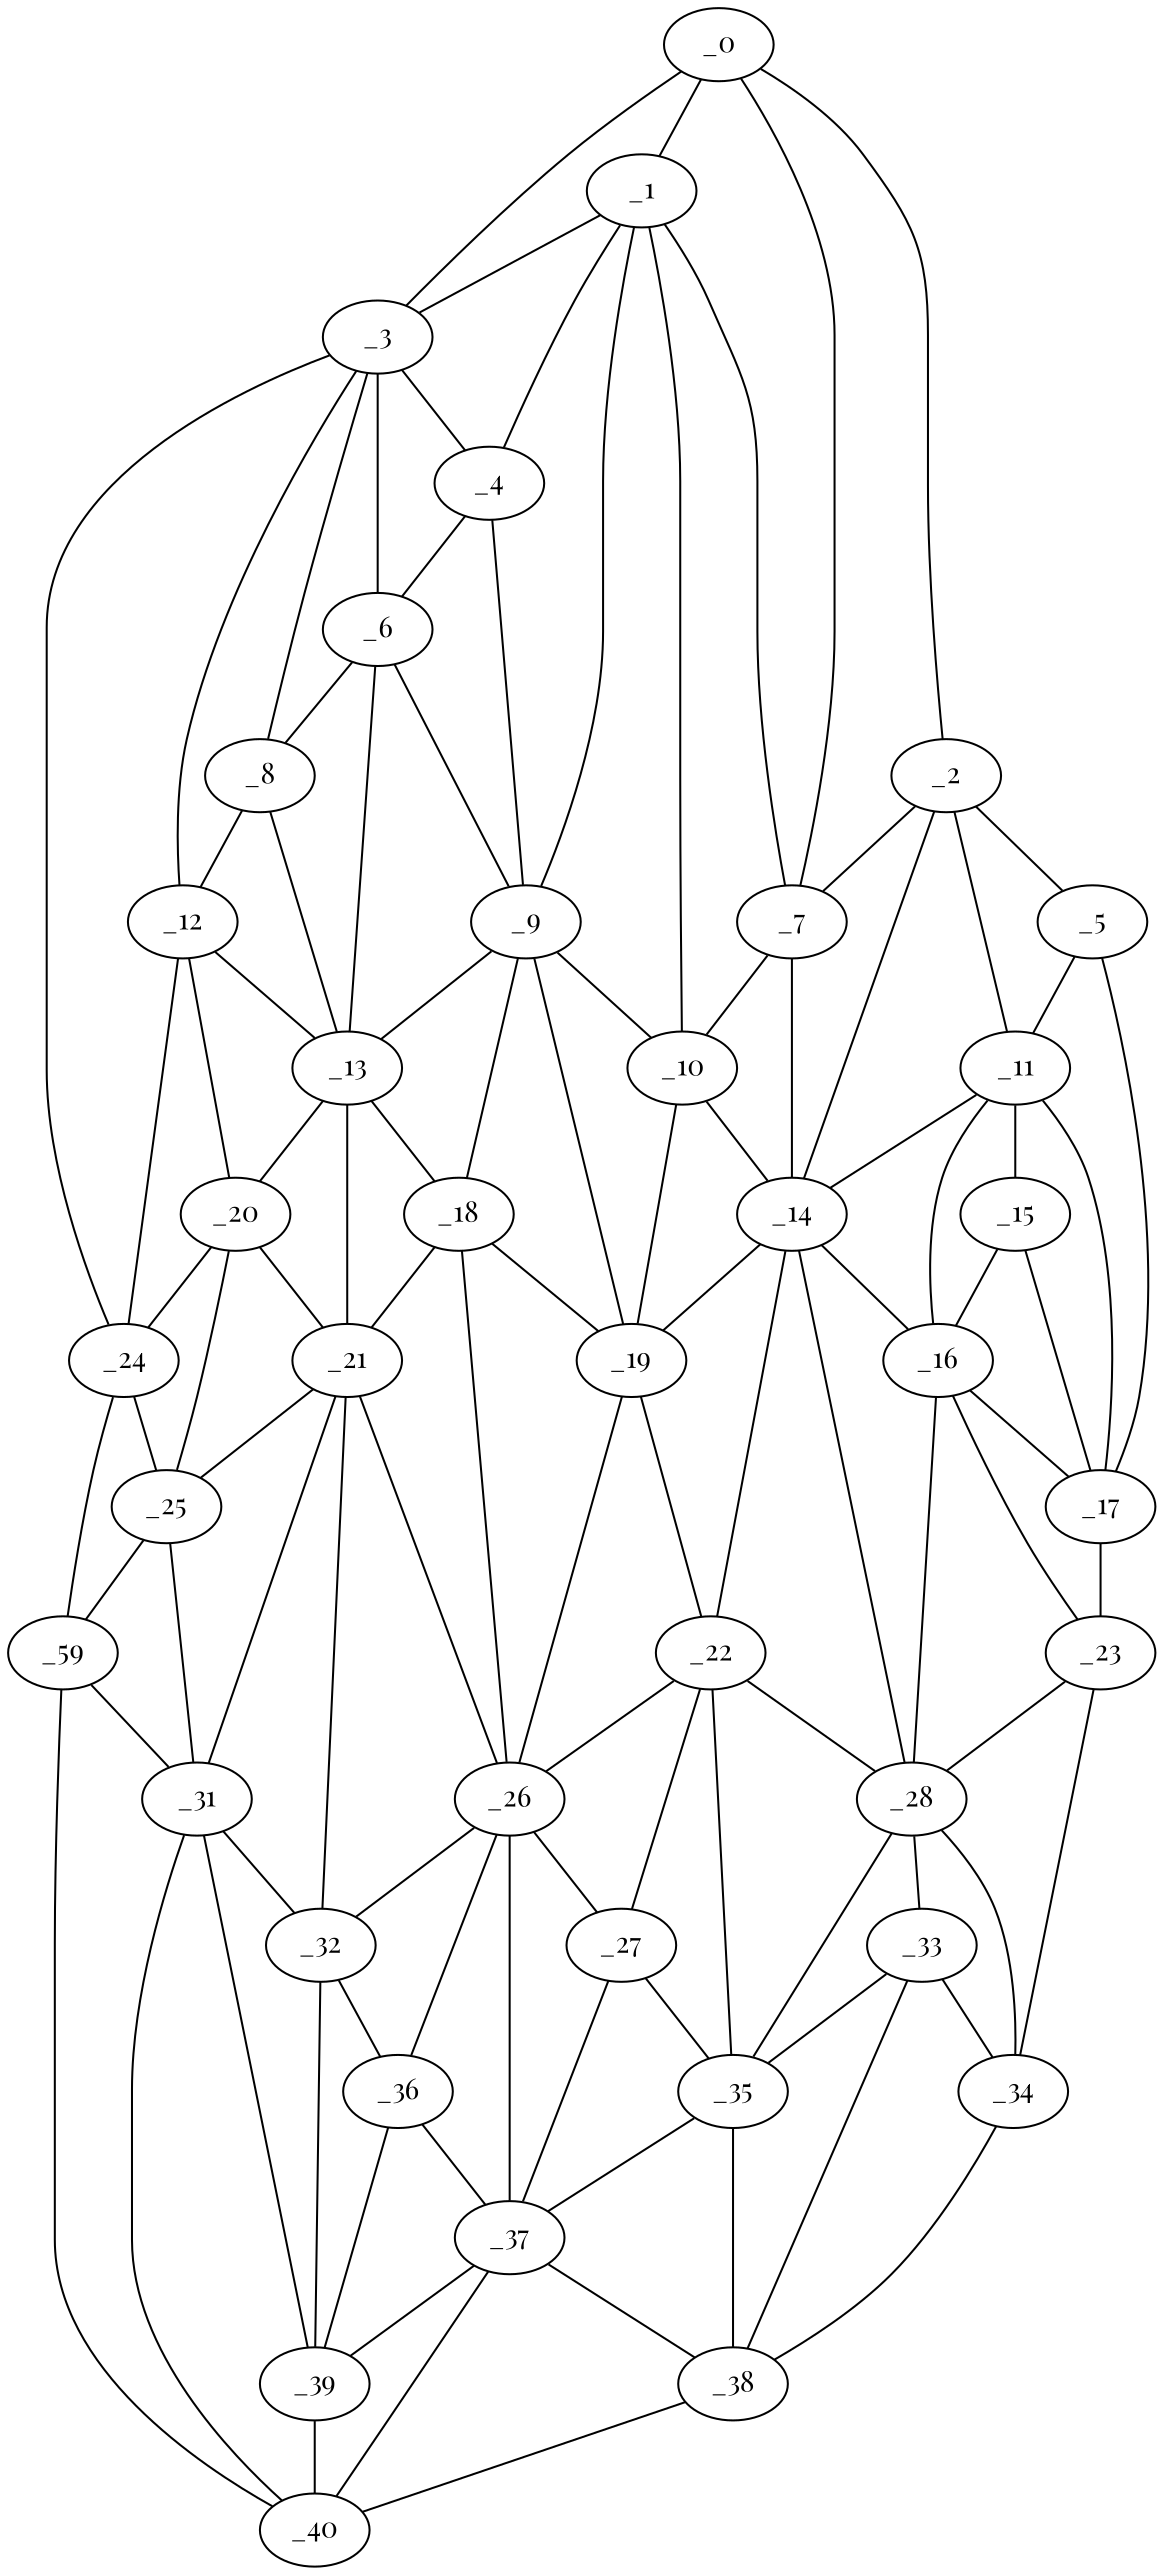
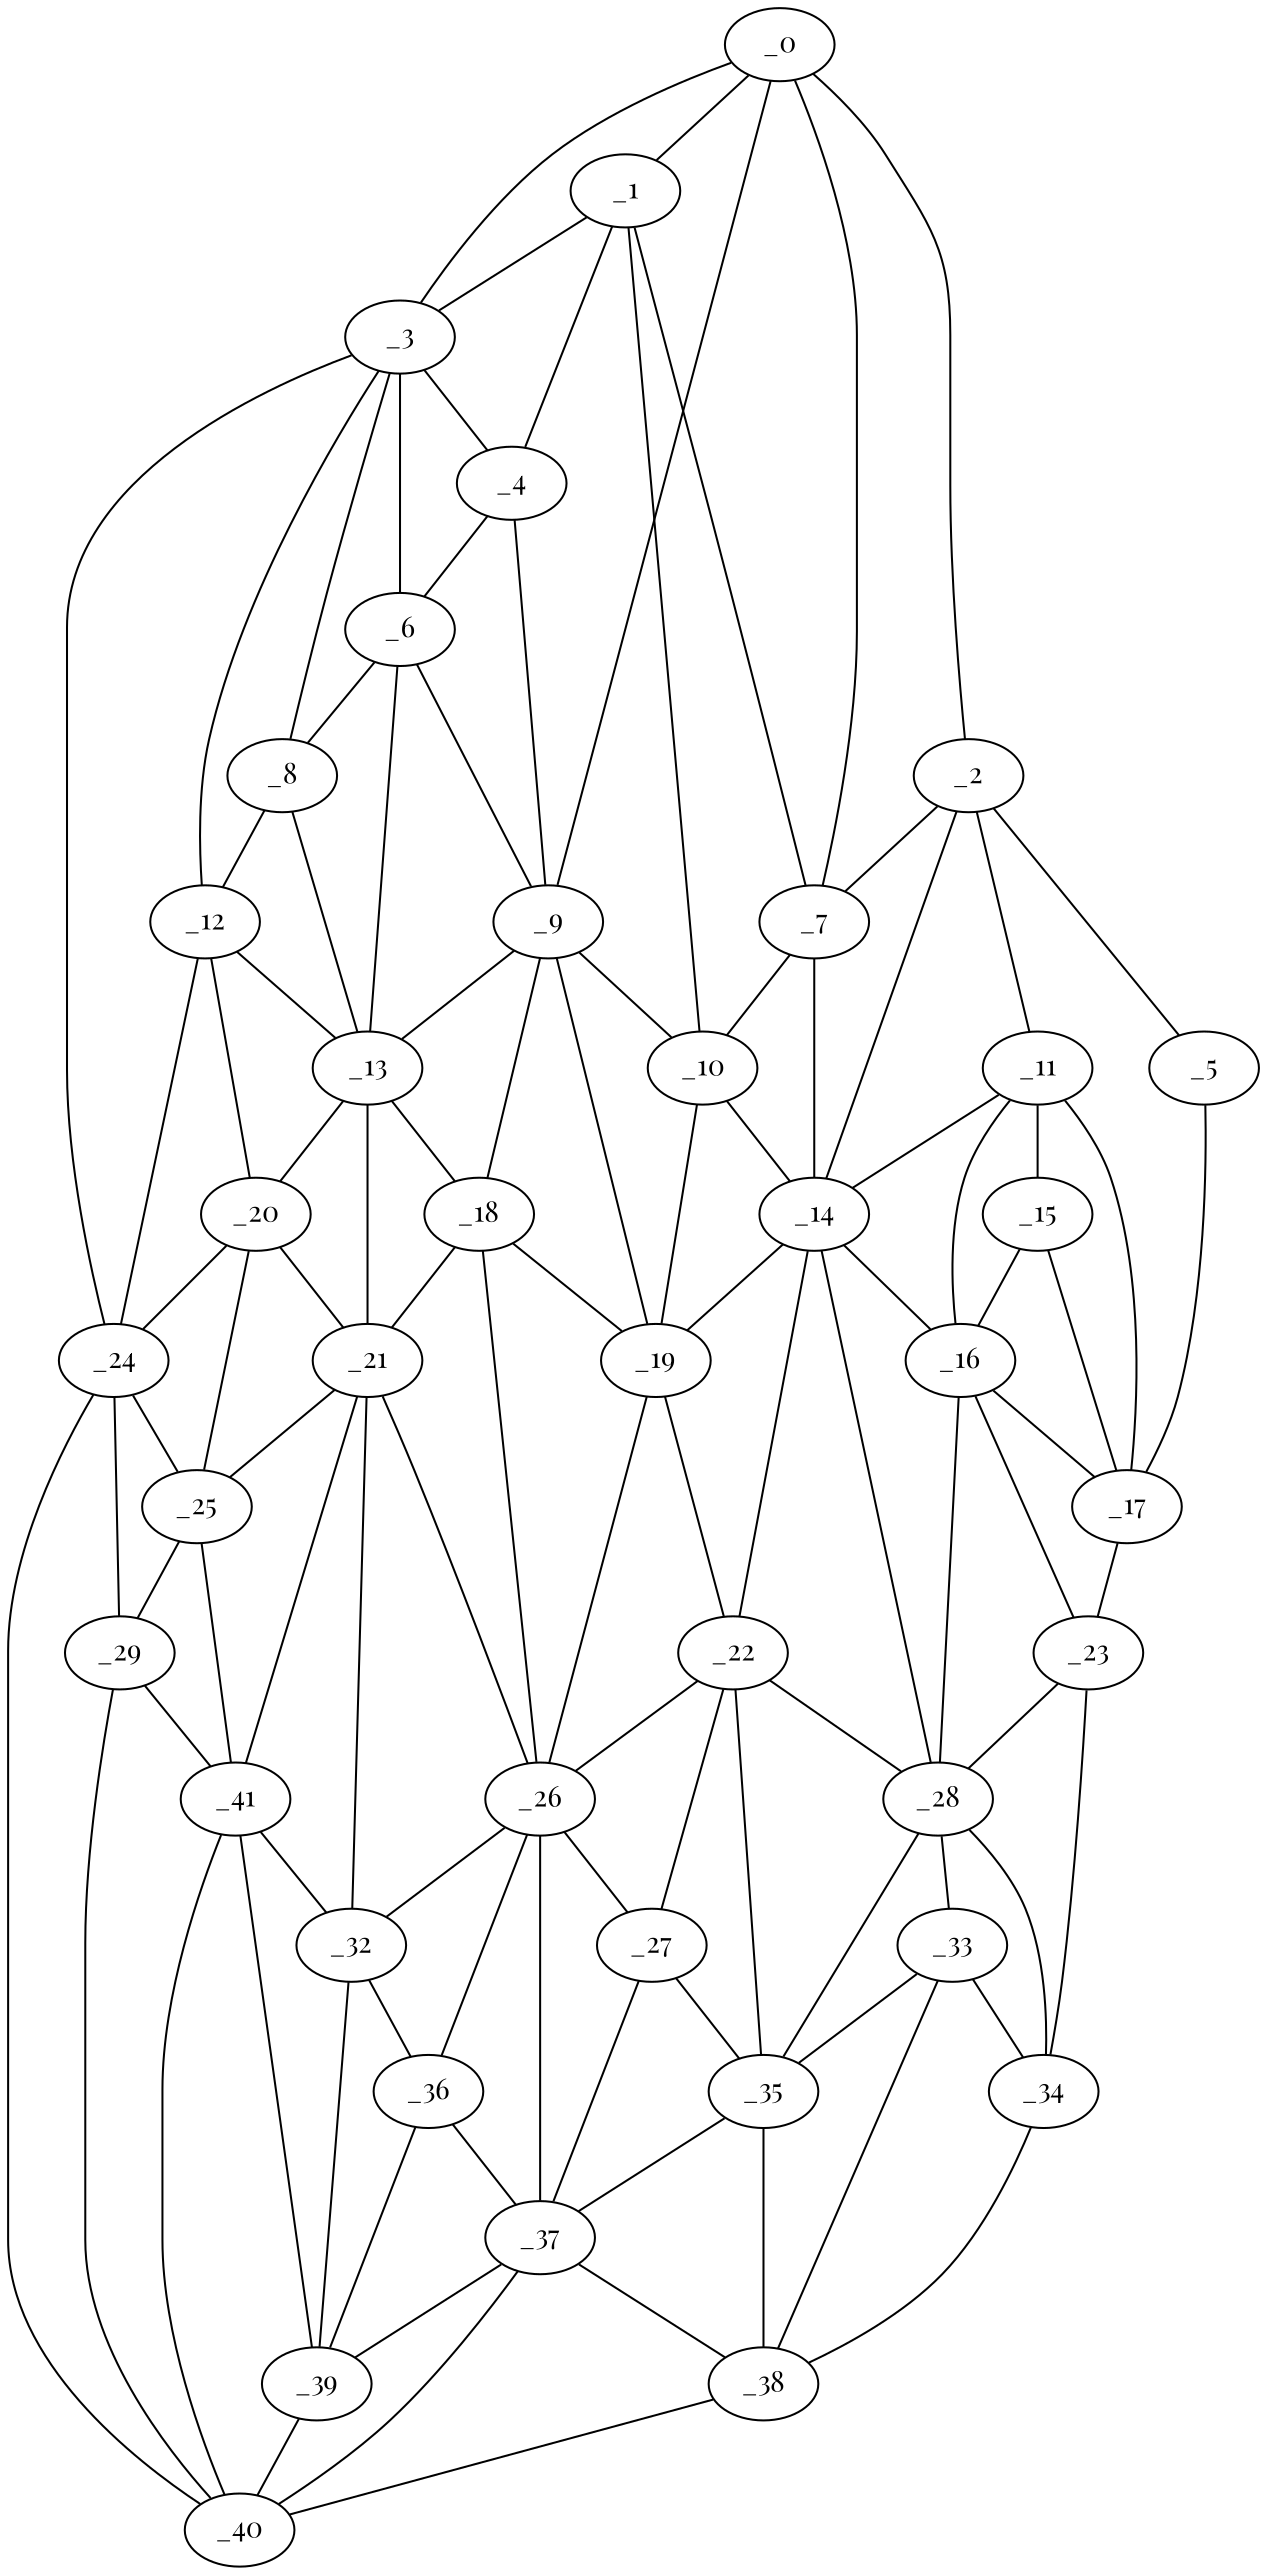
  graph {
    fontname="Playfair Display"
    node [fontname="Playfair Display" x=95 y=25]
    edge [fontname="Playfair Display" valence=2]
    _0 [x=29 y=69]
    _1 [x=32 y=61]
    _2 [x=37 y=118]
    _3 [x=40 y=8]
    _7 [x=50 y=81]
    _4 [x=42]
    _9 [x=56 y=43]
    _10 [x=58 y=78]
    _5 [x=44 y=124]
    _11 [x=60 y=120]
    _14 [x=65 y=93]
    _6 [x=50 y=20]
    _8 [x=56 y=13]
    _12 [x=64 y=12]
    _24 [x=84 y=6]
    _13 [x=65]
    _18 [x=70 y=48]
    _19 [x=72 y=70]
    _17 [x=69 y=124]
    _15 [x=65 y=120]
    _16 [x=68 y=112]
    _22 [x=81 y=74]
    _28 [x=88 y=98]
    _20 [x=78 y=16]
    _25 [x=87 y=18]
-   _29 [x=93 y=18 label=_59]
+   _29 [x=93 y=18]
    _40 [x=106 y=29]
    _21 [x=80 y=41]
    _26 [x=87 y=58]
    _23 [x=82 y=121]
    _27 [x=88 y=71]
    _35 [x=97 y=79]
    _34 [y=110]
    _33 [y=96]
-   _31 [y=30]
+   _31 [y=30 label=_41]
    _32 [y=40]
    _36 [x=100 y=52]
    _37 [x=100 y=59]
    _39 [x=102 y=41]
    _38 [x=101 y=86]
    _0 -- _1 [valence=1]
    _0 -- _2 [valence=1]
    _0 -- _3 [valence=1]
    _0 -- _7 [valence=1]
    _1 -- _3
    _1 -- _7
    _1 -- _4 [valence=1]
-   _1 -- _9
+   _0 -- _9
    _1 -- _10
    _2 -- _7
    _2 -- _5 [valence=1]
    _2 -- _11 [valence=1]
    _2 -- _14
    _3 -- _4
    _3 -- _6
    _3 -- _8 [valence=1]
    _3 -- _12
    _3 -- _24 [valence=1]
    _7 -- _10 [valence=1]
    _7 -- _14 [valence=1]
    _4 -- _9 [valence=1]
    _4 -- _6
    _9 -- _10 [valence=1]
    _9 -- _13 [valence=1]
    _9 -- _18
    _9 -- _19
    _10 -- _14
    _10 -- _19 [valence=1]
-   _5 -- _11
    _5 -- _17 [valence=1]
    _11 -- _14 [valence=1]
    _11 -- _17
    _11 -- _15
    _11 -- _16
    _14 -- _19
    _14 -- _16
    _14 -- _22
    _14 -- _28
    _6 -- _9
    _6 -- _8 [valence=1]
    _6 -- _13
    _8 -- _12
    _8 -- _13
    _12 -- _24
    _12 -- _13 [valence=1]
    _12 -- _20
    _24 -- _25 [valence=1]
    _24 -- _29
+   _24 -- _40 [valence=1]
    _13 -- _18 [valence=1]
    _13 -- _20
    _13 -- _21
    _18 -- _19 [valence=1]
    _18 -- _21
    _18 -- _26 [valence=1]
    _19 -- _22
    _19 -- _26
    _17 -- _23 [valence=1]
    _15 -- _17 [valence=1]
    _15 -- _16
    _16 -- _17 [valence=1]
    _16 -- _28 [valence=1]
    _16 -- _23
    _22 -- _28
    _22 -- _26 [valence=1]
    _22 -- _27
    _22 -- _35 [valence=1]
    _28 -- _35
    _28 -- _34 [valence=1]
    _28 -- _33 [valence=1]
    _20 -- _24
    _20 -- _25
    _20 -- _21 [valence=1]
    _25 -- _29
    _25 -- _31
    _29 -- _40 [valence=1]
    _29 -- _31 [valence=1]
    _21 -- _25
    _21 -- _26
    _21 -- _31 [valence=1]
    _21 -- _32 [valence=1]
    _26 -- _27
    _26 -- _32
    _26 -- _36
    _26 -- _37
    _23 -- _28
    _23 -- _34
    _27 -- _35
    _27 -- _37
    _35 -- _37
    _35 -- _38 [valence=1]
    _34 -- _38 [valence=1]
    _33 -- _35
    _33 -- _34
    _33 -- _38 [valence=1]
    _31 -- _40
    _31 -- _32
    _31 -- _39
    _32 -- _36
    _32 -- _39
    _36 -- _37
    _36 -- _39
    _37 -- _40 [valence=1]
    _37 -- _39
    _37 -- _38
    _39 -- _40 [valence=1]
    _38 -- _40 [valence=1]
  }
